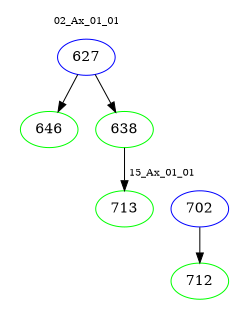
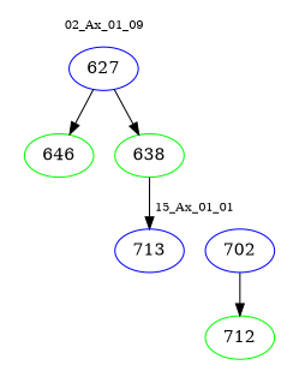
  digraph {
    node [color=green]
    edge [color=black]
    n1 [color=blue label=627]
    n2 [label=646]
    n3 [label=638]
    n4 [color=blue label=702]
    n5 [label=712]
-   n6 [label=713]
+   n6 [color=blue label=713]
    subgraph cluster_1 {
      color=white
      fontsize=10
-     label="02_Ax_01_01"
+     label="02_Ax_01_09"
      n1
      n2
      n3
    }
    subgraph cluster_2 {
      color=white
      fontsize=10
      label="15_Ax_01_01"
      n4
      n5
      n6
    }
    n1 -> n2
    n1 -> n3
    n3 -> n6
    n4 -> n5
  }
